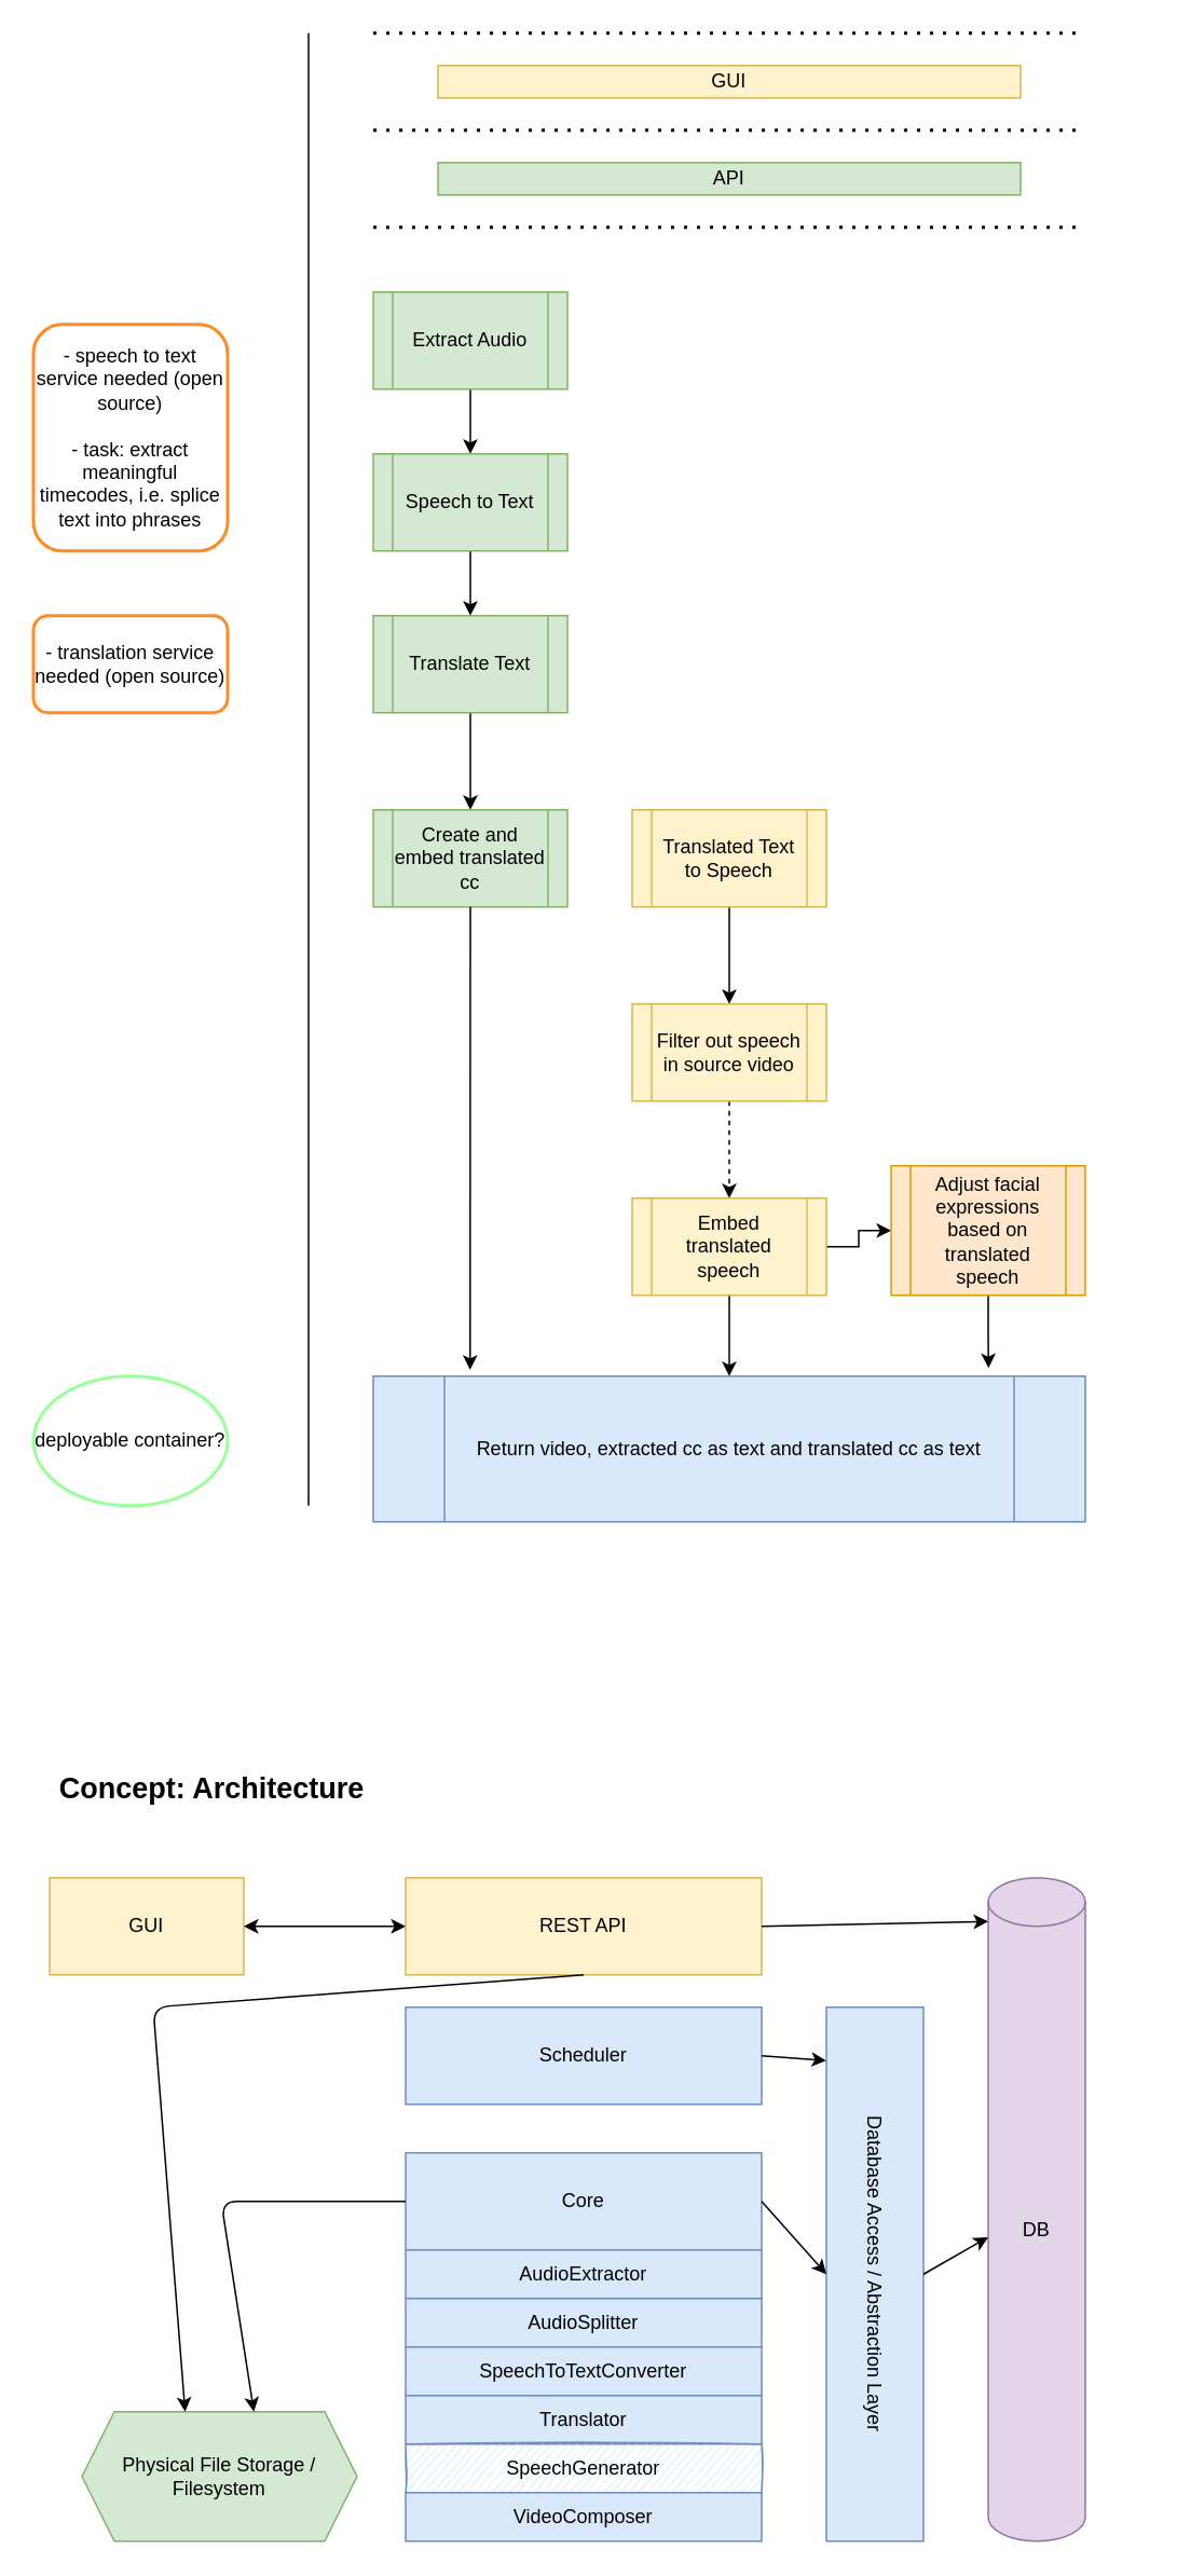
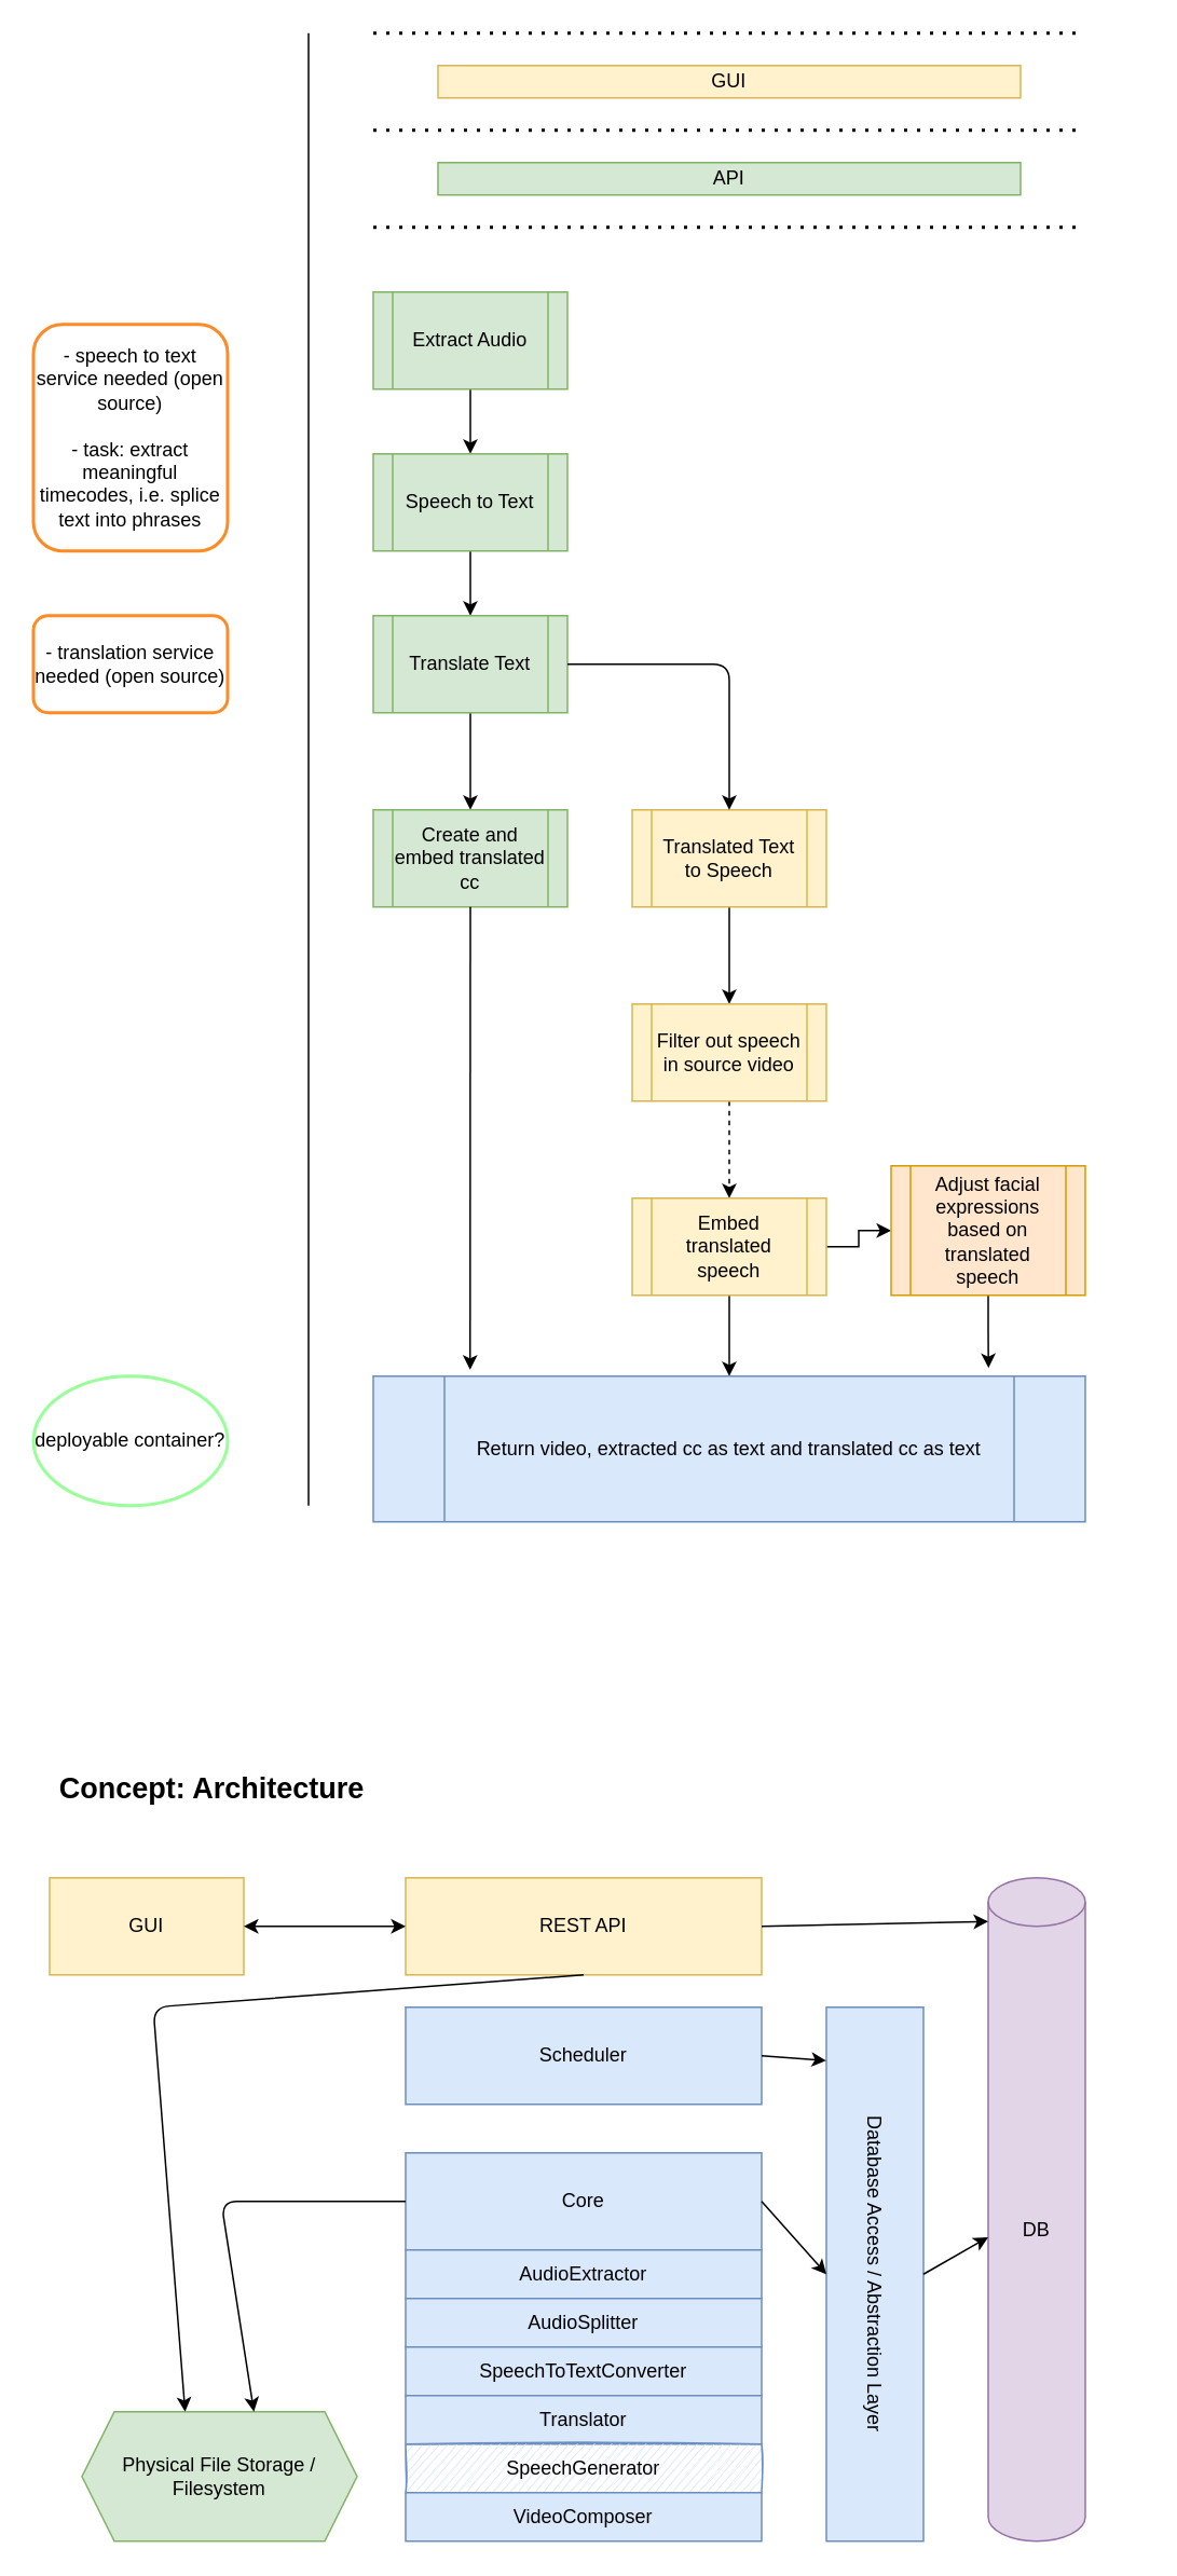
  <mxCell id="0" />
  <mxCell id="1" parent="0" />
  <mxCell id="2" value="" style="edgeStyle=orthogonalEdgeStyle;rounded=0;orthogonalLoop=1;jettySize=auto;html=1;" parent="1" source="3" target="5" edge="1"><mxGeometry relative="1" as="geometry" /></mxCell>
  <mxCell id="3" value="Extract Audio" style="shape=process;whiteSpace=wrap;html=1;backgroundOutline=1;fillColor=#d5e8d4;strokeColor=#82b366;" parent="1" vertex="1"><mxGeometry x="230" y="180" width="120" height="60" as="geometry" /></mxCell>
  <mxCell id="4" value="" style="edgeStyle=orthogonalEdgeStyle;rounded=0;orthogonalLoop=1;jettySize=auto;html=1;" parent="1" source="5" target="7" edge="1"><mxGeometry relative="1" as="geometry" /></mxCell>
  <mxCell id="5" value="&lt;div&gt;Speech to Text&lt;/div&gt;" style="shape=process;whiteSpace=wrap;html=1;backgroundOutline=1;fillColor=#d5e8d4;strokeColor=#82b366;" parent="1" vertex="1"><mxGeometry x="230" y="280" width="120" height="60" as="geometry" /></mxCell>
  <mxCell id="6" value="" style="edgeStyle=orthogonalEdgeStyle;rounded=0;orthogonalLoop=1;jettySize=auto;html=1;" parent="1" source="7" target="8" edge="1"><mxGeometry relative="1" as="geometry" /></mxCell>
  <mxCell id="7" value="Translate Text" style="shape=process;whiteSpace=wrap;html=1;backgroundOutline=1;fillColor=#d5e8d4;strokeColor=#82b366;" parent="1" vertex="1"><mxGeometry x="230" y="380" width="120" height="60" as="geometry" /></mxCell>
  <mxCell id="8" value="Create and embed translated cc" style="shape=process;whiteSpace=wrap;html=1;backgroundOutline=1;fillColor=#d5e8d4;strokeColor=#82b366;" parent="1" vertex="1"><mxGeometry x="230" y="500" width="120" height="60" as="geometry" /></mxCell>
  <mxCell id="9" value="" style="edgeStyle=orthogonalEdgeStyle;rounded=0;orthogonalLoop=1;jettySize=auto;html=1;" parent="1" source="10" target="12" edge="1"><mxGeometry relative="1" as="geometry" /></mxCell>
  <mxCell id="10" value="Translated Text to Speech" style="shape=process;whiteSpace=wrap;html=1;backgroundOutline=1;fillColor=#fff2cc;strokeColor=#d6b656;" parent="1" vertex="1"><mxGeometry x="390" y="500" width="120" height="60" as="geometry" /></mxCell>
  <mxCell id="11" value="" style="edgeStyle=orthogonalEdgeStyle;rounded=0;orthogonalLoop=1;jettySize=auto;html=1;dashed=1;" parent="1" source="12" target="15" edge="1"><mxGeometry relative="1" as="geometry" /></mxCell>
  <mxCell id="12" value="Filter out speech in source video" style="shape=process;whiteSpace=wrap;html=1;backgroundOutline=1;fillColor=#fff2cc;strokeColor=#d6b656;" parent="1" vertex="1"><mxGeometry x="390" y="620" width="120" height="60" as="geometry" /></mxCell>
  <mxCell id="13" value="" style="edgeStyle=orthogonalEdgeStyle;rounded=0;orthogonalLoop=1;jettySize=auto;html=1;" parent="1" source="15" edge="1"><mxGeometry relative="1" as="geometry"><mxPoint x="450" y="850" as="targetPoint" /></mxGeometry></mxCell>
  <mxCell id="14" value="" style="edgeStyle=orthogonalEdgeStyle;rounded=0;orthogonalLoop=1;jettySize=auto;html=1;" parent="1" source="15" target="18" edge="1"><mxGeometry relative="1" as="geometry" /></mxCell>
  <mxCell id="15" value="Embed translated speech" style="shape=process;whiteSpace=wrap;html=1;backgroundOutline=1;fillColor=#fff2cc;strokeColor=#d6b656;" parent="1" vertex="1"><mxGeometry x="390" y="740" width="120" height="60" as="geometry" /></mxCell>
  <mxCell id="16" value="&lt;div&gt;Return video, extracted cc as text and translated cc as text&lt;/div&gt;" style="shape=process;whiteSpace=wrap;html=1;backgroundOutline=1;fillColor=#dae8fc;strokeColor=#6c8ebf;" parent="1" vertex="1"><mxGeometry x="230" y="850" width="440" height="90" as="geometry" /></mxCell>
  <mxCell id="17" value="" style="edgeStyle=orthogonalEdgeStyle;rounded=0;orthogonalLoop=1;jettySize=auto;html=1;entryX=0.864;entryY=-0.056;entryDx=0;entryDy=0;entryPerimeter=0;" parent="1" source="18" edge="1"><mxGeometry relative="1" as="geometry"><mxPoint x="610.16" y="844.96" as="targetPoint" /></mxGeometry></mxCell>
  <mxCell id="18" value="Adjust facial expressions based on translated speech" style="shape=process;whiteSpace=wrap;html=1;backgroundOutline=1;fillColor=#ffe6cc;strokeColor=#d79b00;" parent="1" vertex="1"><mxGeometry x="550" y="720" width="120" height="80" as="geometry" /></mxCell>
+ <mxCell id="19" value="" style="endArrow=classic;html=1;exitX=1;exitY=0.5;exitDx=0;exitDy=0;entryX=0.5;entryY=0;entryDx=0;entryDy=0;" parent="1" source="7" target="10" edge="1"><mxGeometry width="50" height="50" relative="1" as="geometry"><mxPoint x="300" y="680" as="sourcePoint" /><mxPoint x="350" y="630" as="targetPoint" /><Array as="points"><mxPoint x="450" y="410" /></Array></mxGeometry></mxCell>
  <mxCell id="20" value="" style="endArrow=classic;html=1;exitX=0.5;exitY=1;exitDx=0;exitDy=0;entryX=0.136;entryY=-0.044;entryDx=0;entryDy=0;entryPerimeter=0;" parent="1" source="8" edge="1"><mxGeometry width="50" height="50" relative="1" as="geometry"><mxPoint x="300" y="680" as="sourcePoint" /><mxPoint x="289.84" y="846.04" as="targetPoint" /></mxGeometry></mxCell>
  <mxCell id="21" value="" style="endArrow=none;dashed=1;html=1;dashPattern=1 3;strokeWidth=2;" parent="1" edge="1"><mxGeometry width="50" height="50" relative="1" as="geometry"><mxPoint x="230" y="140" as="sourcePoint" /><mxPoint x="670" y="140" as="targetPoint" /></mxGeometry></mxCell>
  <mxCell id="22" value="" style="endArrow=none;dashed=1;html=1;dashPattern=1 3;strokeWidth=2;" parent="1" edge="1"><mxGeometry width="50" height="50" relative="1" as="geometry"><mxPoint x="230" y="80" as="sourcePoint" /><mxPoint x="670" y="80" as="targetPoint" /></mxGeometry></mxCell>
  <mxCell id="23" value="" style="endArrow=none;dashed=1;html=1;dashPattern=1 3;strokeWidth=2;" parent="1" edge="1"><mxGeometry width="50" height="50" relative="1" as="geometry"><mxPoint x="230" y="20" as="sourcePoint" /><mxPoint x="670" y="20" as="targetPoint" /></mxGeometry></mxCell>
  <mxCell id="24" value="API" style="text;html=1;strokeColor=#82b366;align=center;verticalAlign=middle;whiteSpace=wrap;rounded=0;fillColor=#d5e8d4;" parent="1" vertex="1"><mxGeometry x="270" y="100" width="360" height="20" as="geometry" /></mxCell>
  <mxCell id="25" value="GUI" style="text;html=1;strokeColor=#d6b656;align=center;verticalAlign=middle;whiteSpace=wrap;rounded=0;fillColor=#fff2cc;" parent="1" vertex="1"><mxGeometry x="270" y="40" width="360" height="20" as="geometry" /></mxCell>
  <mxCell id="26" value="" style="endArrow=none;html=1;" parent="1" edge="1"><mxGeometry width="50" height="50" relative="1" as="geometry"><mxPoint x="190" y="930" as="sourcePoint" /><mxPoint x="190" y="20" as="targetPoint" /></mxGeometry></mxCell>
  <mxCell id="27" value="&lt;div&gt;- speech to text service needed (open source)&lt;/div&gt;&lt;div&gt;&lt;br&gt;&lt;/div&gt;&lt;div&gt;- task: extract meaningful timecodes, i.e. splice text into phrases&lt;/div&gt;" style="rounded=1;whiteSpace=wrap;html=1;fillColor=none;strokeColor=#FF8B26;strokeWidth=2;" parent="1" vertex="1"><mxGeometry x="20" y="200" width="120" height="140" as="geometry" /></mxCell>
  <mxCell id="28" value="- translation service needed (open source)" style="rounded=1;whiteSpace=wrap;html=1;fillColor=none;strokeColor=#FF8B26;strokeWidth=2;" parent="1" vertex="1"><mxGeometry x="20" y="380" width="120" height="60" as="geometry" /></mxCell>
  <mxCell id="29" value="deployable container?" style="ellipse;whiteSpace=wrap;html=1;strokeWidth=2;fillColor=none;strokeColor=#99FF99;" parent="1" vertex="1"><mxGeometry x="20" y="850" width="120" height="80" as="geometry" /></mxCell>
  <mxCell id="30" value="DB" style="shape=cylinder3;whiteSpace=wrap;html=1;boundedLbl=1;backgroundOutline=1;size=15;fillColor=#e1d5e7;strokeColor=#9673a6;" vertex="1" parent="1"><mxGeometry x="610" y="1160" width="60" height="410" as="geometry" /></mxCell>
  <mxCell id="31" value="GUI" style="rounded=0;whiteSpace=wrap;html=1;fillColor=#fff2cc;strokeColor=#d6b656;" vertex="1" parent="1"><mxGeometry x="30" y="1160" width="120" height="60" as="geometry" /></mxCell>
  <mxCell id="32" value="REST API" style="rounded=0;whiteSpace=wrap;html=1;fillColor=#fff2cc;strokeColor=#d6b656;" vertex="1" parent="1"><mxGeometry x="250" y="1160" width="220" height="60" as="geometry" /></mxCell>
  <mxCell id="33" value="Scheduler" style="rounded=0;whiteSpace=wrap;html=1;fillColor=#dae8fc;strokeColor=#6c8ebf;" vertex="1" parent="1"><mxGeometry x="250" y="1240" width="220" height="60" as="geometry" /></mxCell>
  <mxCell id="34" value="Core" style="rounded=0;whiteSpace=wrap;html=1;fillColor=#dae8fc;strokeColor=#6c8ebf;" vertex="1" parent="1"><mxGeometry x="250" y="1330" width="220" height="60" as="geometry" /></mxCell>
  <mxCell id="35" value="AudioExtractor" style="rounded=0;whiteSpace=wrap;html=1;fillColor=#dae8fc;strokeColor=#6c8ebf;" vertex="1" parent="1"><mxGeometry x="250" y="1390" width="220" height="30" as="geometry" /></mxCell>
  <mxCell id="36" value="AudioSplitter" style="rounded=0;whiteSpace=wrap;html=1;fillColor=#dae8fc;strokeColor=#6c8ebf;" vertex="1" parent="1"><mxGeometry x="250" y="1420" width="220" height="30" as="geometry" /></mxCell>
  <mxCell id="37" value="SpeechToTextConverter" style="rounded=0;whiteSpace=wrap;html=1;fillColor=#dae8fc;strokeColor=#6c8ebf;" vertex="1" parent="1"><mxGeometry x="250" y="1450" width="220" height="30" as="geometry" /></mxCell>
  <mxCell id="38" value="Translator" style="rounded=0;whiteSpace=wrap;html=1;fillColor=#dae8fc;strokeColor=#6c8ebf;" vertex="1" parent="1"><mxGeometry x="250" y="1480" width="220" height="30" as="geometry" /></mxCell>
  <mxCell id="39" value="SpeechGenerator" style="rounded=0;whiteSpace=wrap;html=1;fillColor=#dae8fc;strokeColor=#6c8ebf;sketch=1;" vertex="1" parent="1"><mxGeometry x="250" y="1510" width="220" height="30" as="geometry" /></mxCell>
  <mxCell id="40" value="Database Access / Abstraction Layer" style="rounded=0;whiteSpace=wrap;html=1;rotation=90;fillColor=#dae8fc;strokeColor=#6c8ebf;" vertex="1" parent="1"><mxGeometry x="375" y="1375" width="330" height="60" as="geometry" /></mxCell>
  <mxCell id="41" value="" style="endArrow=classic;html=1;exitX=1;exitY=0.5;exitDx=0;exitDy=0;entryX=0;entryY=0.5;entryDx=0;entryDy=0;startArrow=classic;startFill=1;" edge="1" parent="1" source="31" target="32"><mxGeometry width="50" height="50" relative="1" as="geometry"><mxPoint x="320" y="1280" as="sourcePoint" /><mxPoint x="370" y="1230" as="targetPoint" /></mxGeometry></mxCell>
  <mxCell id="42" value="" style="endArrow=classic;html=1;exitX=1;exitY=0.5;exitDx=0;exitDy=0;" edge="1" parent="1" source="32"><mxGeometry width="50" height="50" relative="1" as="geometry"><mxPoint x="320" y="1280" as="sourcePoint" /><mxPoint x="610" y="1187" as="targetPoint" /></mxGeometry></mxCell>
  <mxCell id="43" value="" style="endArrow=classic;html=1;exitX=0.5;exitY=0;exitDx=0;exitDy=0;" edge="1" parent="1" source="40" target="30"><mxGeometry width="50" height="50" relative="1" as="geometry"><mxPoint x="320" y="1280" as="sourcePoint" /><mxPoint x="620" y="1386" as="targetPoint" /></mxGeometry></mxCell>
  <mxCell id="44" value="" style="endArrow=classic;html=1;exitX=1;exitY=0.5;exitDx=0;exitDy=0;entryX=0.1;entryY=1.002;entryDx=0;entryDy=0;entryPerimeter=0;" edge="1" parent="1" source="33" target="40"><mxGeometry width="50" height="50" relative="1" as="geometry"><mxPoint x="320" y="1280" as="sourcePoint" /><mxPoint x="550" y="1270" as="targetPoint" /></mxGeometry></mxCell>
  <mxCell id="45" value="" style="endArrow=classic;html=1;exitX=1;exitY=0.5;exitDx=0;exitDy=0;entryX=0.5;entryY=1;entryDx=0;entryDy=0;" edge="1" parent="1" source="34" target="40"><mxGeometry width="50" height="50" relative="1" as="geometry"><mxPoint x="320" y="1280" as="sourcePoint" /><mxPoint x="370" y="1230" as="targetPoint" /></mxGeometry></mxCell>
  <mxCell id="46" value="Physical File Storage / Filesystem" style="shape=hexagon;perimeter=hexagonPerimeter2;whiteSpace=wrap;html=1;fixedSize=1;fillColor=#d5e8d4;strokeColor=#82b366;" vertex="1" parent="1"><mxGeometry x="50" y="1490" width="170" height="80" as="geometry" /></mxCell>
  <mxCell id="47" value="" style="endArrow=classic;html=1;exitX=0.5;exitY=1;exitDx=0;exitDy=0;entryX=0.375;entryY=0;entryDx=0;entryDy=0;" edge="1" parent="1" source="32" target="46"><mxGeometry width="50" height="50" relative="1" as="geometry"><mxPoint x="320" y="1280" as="sourcePoint" /><mxPoint x="370" y="1230" as="targetPoint" /><Array as="points"><mxPoint x="94" y="1240" /></Array></mxGeometry></mxCell>
  <mxCell id="48" value="" style="endArrow=classic;html=1;exitX=0;exitY=0.5;exitDx=0;exitDy=0;entryX=0.625;entryY=0;entryDx=0;entryDy=0;" edge="1" parent="1" source="34" target="46"><mxGeometry width="50" height="50" relative="1" as="geometry"><mxPoint x="320" y="1280" as="sourcePoint" /><mxPoint x="370" y="1230" as="targetPoint" /><Array as="points"><mxPoint x="136" y="1360" /></Array></mxGeometry></mxCell>
  <mxCell id="49" value="Concept: Architecture" style="text;html=1;align=center;verticalAlign=middle;resizable=0;points=[];autosize=1;strokeColor=none;fontStyle=1;fontSize=18;" vertex="1" parent="1"><mxGeometry x="30" y="1090" width="200" height="30" as="geometry" /></mxCell>
  <mxCell id="50" value="VideoComposer" style="rounded=0;whiteSpace=wrap;html=1;fillColor=#dae8fc;strokeColor=#6c8ebf;" vertex="1" parent="1"><mxGeometry x="250" y="1540" width="220" height="30" as="geometry" /></mxCell>
